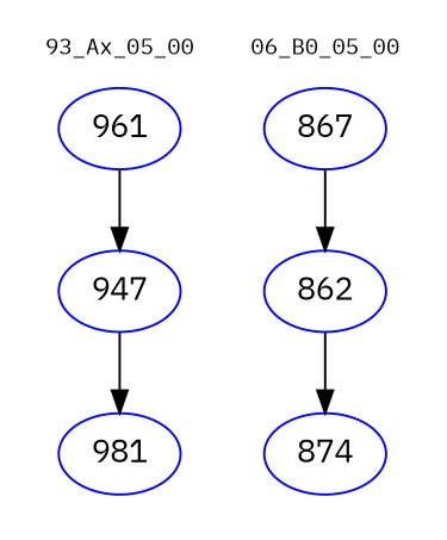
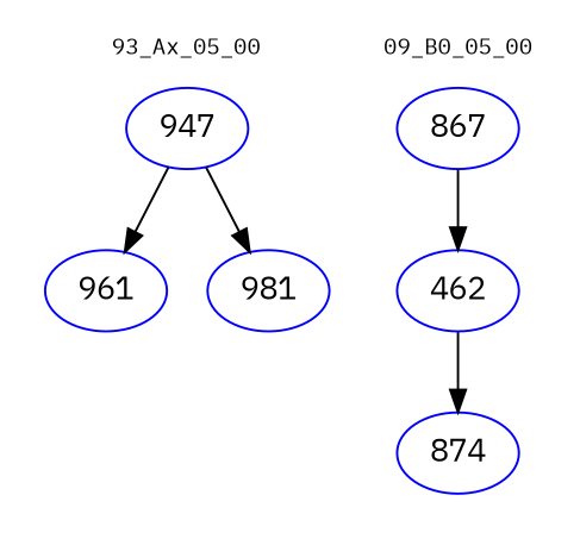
  digraph {
    fontname="IBM Plex Mono"
    node [color=blue fontname="IBM Plex Mono"]
    edge [color=black fontname="IBM Plex Mono"]
    n1 [label=961]
    n2 [label=947]
    n3 [label=981]
    n4 [label=867]
-   n5 [label=862]
+   n5 [label=462]
    n6 [label=874]
    subgraph cluster_1 {
      color=white
      fontsize=10
      label="93_Ax_05_00"
      n1
      n2
      n3
    }
    subgraph cluster_2 {
      color=white
      fontsize=10
-     label="06_B0_05_00"
+     label="09_B0_05_00"
      n4
      n5
      n6
    }
-   n1 -> n2
+   n2 -> n1
    n2 -> n3
    n4 -> n5
    n5 -> n6
  }
